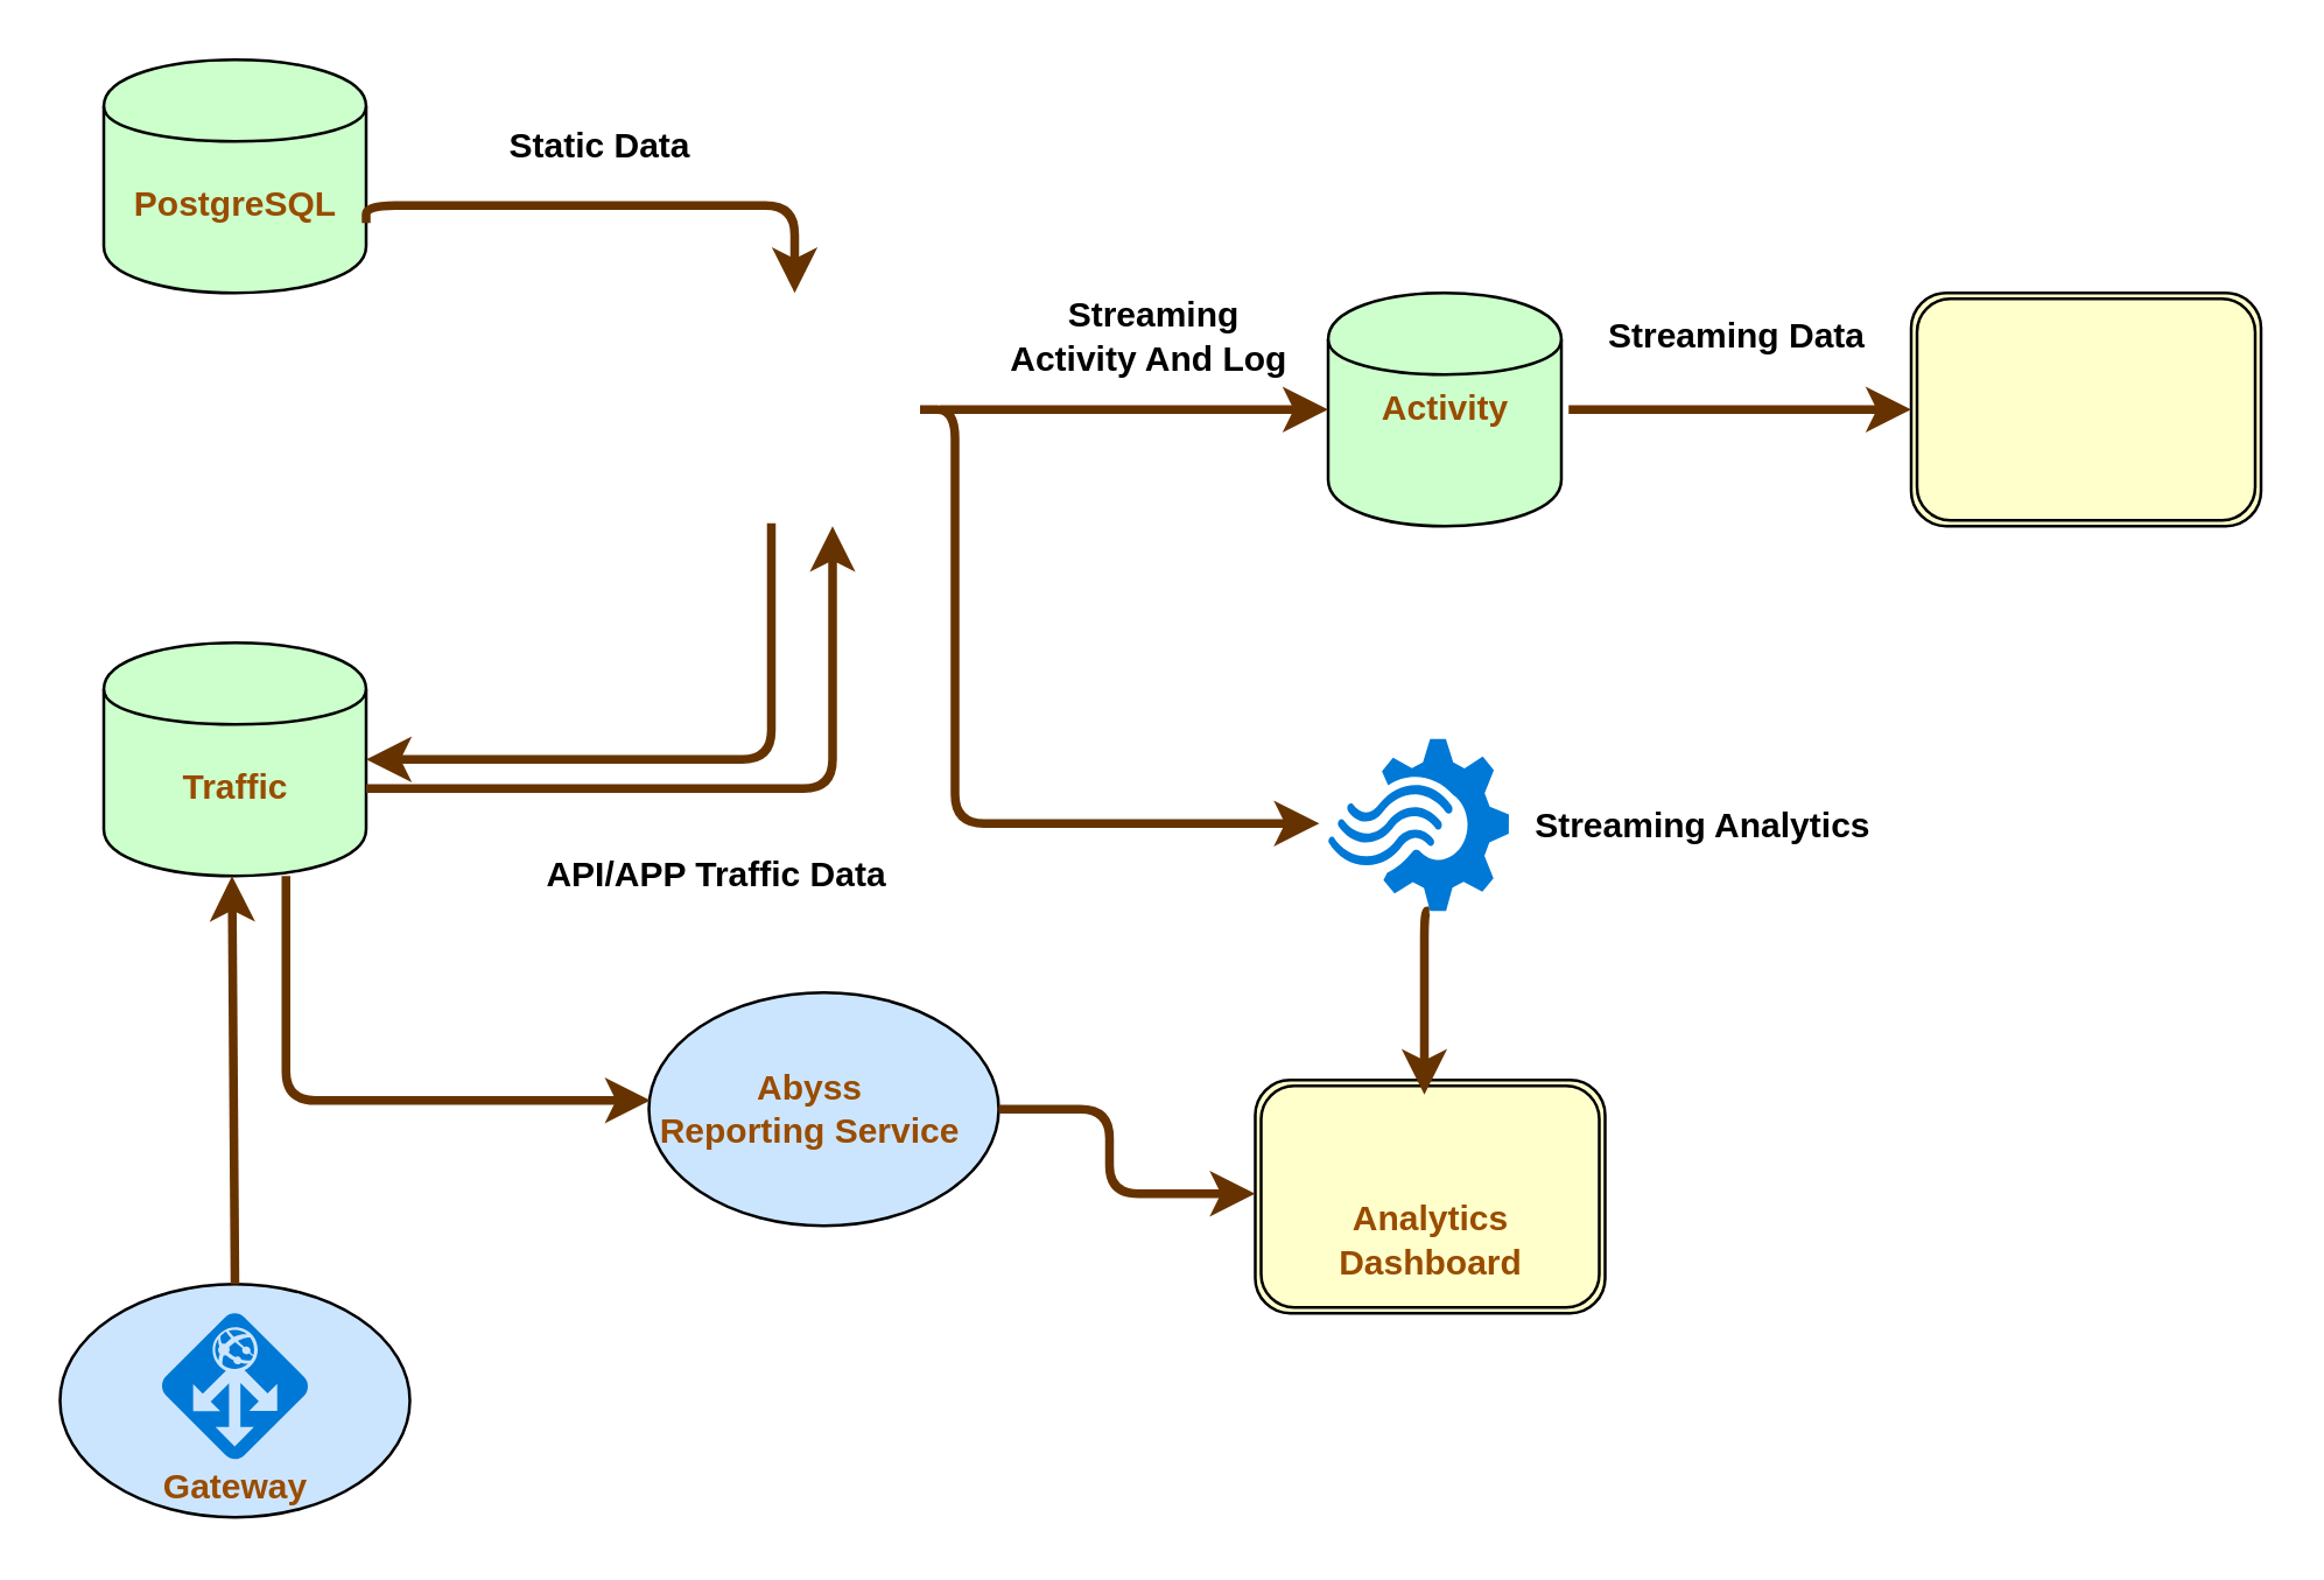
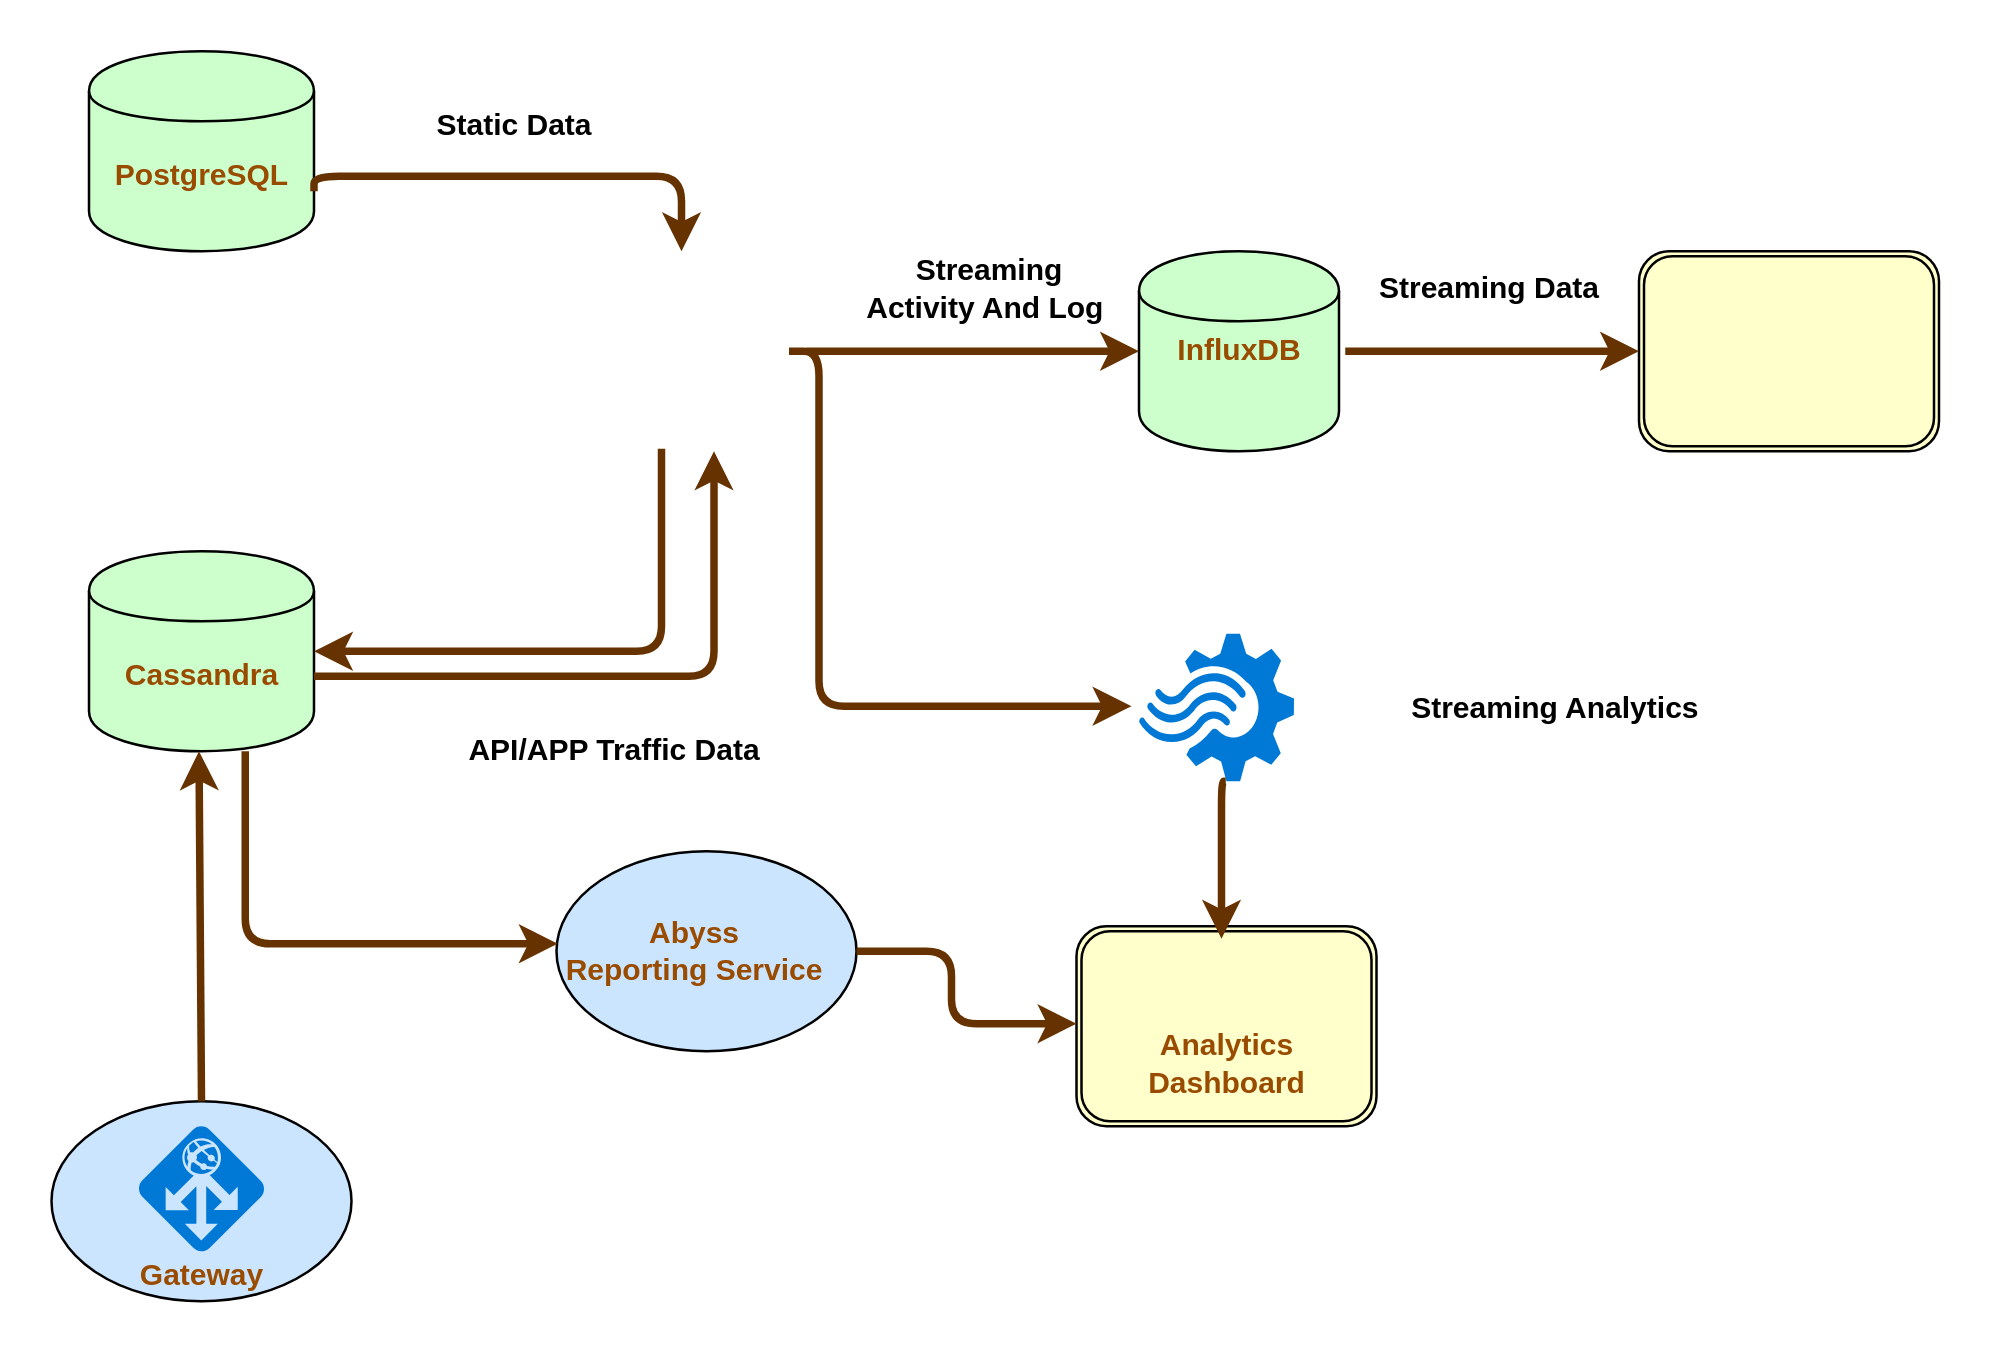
  <mxCell id="0" />
  <mxCell id="1" parent="0" />
  <mxCell id="2" value="" style="shape=cylinder;whiteSpace=wrap;html=1;boundedLbl=1;backgroundOutline=1;fillColor=#CCFFCC;" parent="1" vertex="1"><mxGeometry x="455" y="100" width="80" height="80" as="geometry" /></mxCell>
  <mxCell id="3" value="" style="shape=cylinder;whiteSpace=wrap;html=1;boundedLbl=1;backgroundOutline=1;fillColor=#CCFFCC;" parent="1" vertex="1"><mxGeometry x="35" y="20" width="90" height="80" as="geometry" /></mxCell>
  <mxCell id="4" value="" style="shape=cylinder;whiteSpace=wrap;html=1;boundedLbl=1;backgroundOutline=1;fillColor=#CCFFCC;" parent="1" vertex="1"><mxGeometry x="35" y="220" width="90" height="80" as="geometry" /></mxCell>
  <mxCell id="5" value="" style="edgeStyle=segmentEdgeStyle;endArrow=classic;html=1;entryX=0.5;entryY=1;entryDx=0;entryDy=0;exitX=1;exitY=0.625;exitDx=0;exitDy=0;exitPerimeter=0;strokeWidth=3;strokeColor=#663300;" parent="1" source="4" edge="1"><mxGeometry width="50" height="50" relative="1" as="geometry"><mxPoint x="65" y="370" as="sourcePoint" /><mxPoint x="285" y="180" as="targetPoint" /><Array as="points"><mxPoint x="285" y="270" /></Array></mxGeometry></mxCell>
  <mxCell id="6" value="" style="edgeStyle=segmentEdgeStyle;endArrow=classic;html=1;entryX=1;entryY=0.5;entryDx=0;entryDy=0;fillColor=#ffe6cc;strokeColor=#663300;strokeWidth=3;exitX=0.325;exitY=0.988;exitDx=0;exitDy=0;exitPerimeter=0;" parent="1" target="4" edge="1"><mxGeometry width="50" height="50" relative="1" as="geometry"><mxPoint x="264" y="179" as="sourcePoint" /><mxPoint x="115" y="320" as="targetPoint" /><Array as="points"><mxPoint x="264" y="260" /></Array></mxGeometry></mxCell>
- <mxCell id="7" value="Traffic" style="text;html=1;resizable=0;autosize=1;align=center;verticalAlign=middle;points=[];fillColor=none;strokeColor=none;rounded=0;fontStyle=1;fontColor=#994C00;" parent="1" vertex="1"><mxGeometry x="40" y="260" width="80" height="20" as="geometry" /></mxCell>
+ <mxCell id="7" value="Cassandra" style="text;html=1;resizable=0;autosize=1;align=center;verticalAlign=middle;points=[];fillColor=none;strokeColor=none;rounded=0;fontStyle=1;fontColor=#994C00;" parent="1" vertex="1"><mxGeometry x="40" y="260" width="80" height="20" as="geometry" /></mxCell>
  <mxCell id="8" value="PostgreSQL" style="text;html=1;resizable=0;autosize=1;align=center;verticalAlign=middle;points=[];fillColor=none;strokeColor=none;rounded=0;fontColor=#994C00;fontStyle=1" parent="1" vertex="1"><mxGeometry x="35" y="60" width="90" height="20" as="geometry" /></mxCell>
  <mxCell id="9" value="" style="edgeStyle=segmentEdgeStyle;endArrow=classic;html=1;strokeWidth=3;exitX=1;exitY=0.7;exitDx=0;exitDy=0;entryX=0.392;entryY=0;entryDx=0;entryDy=0;entryPerimeter=0;strokeColor=#663300;" parent="1" source="3" edge="1"><mxGeometry width="50" height="50" relative="1" as="geometry"><mxPoint x="125" y="126" as="sourcePoint" /><mxPoint x="272" y="100" as="targetPoint" /><Array as="points"><mxPoint x="125" y="70" /><mxPoint x="272" y="70" /></Array></mxGeometry></mxCell>
  <mxCell id="10" value="" style="edgeStyle=segmentEdgeStyle;endArrow=classic;html=1;strokeWidth=3;strokeColor=#663300;" parent="1" edge="1"><mxGeometry width="50" height="50" relative="1" as="geometry"><mxPoint x="322" y="140" as="sourcePoint" /><mxPoint x="455" y="140" as="targetPoint" /><Array as="points"><mxPoint x="405" y="140" /></Array></mxGeometry></mxCell>
- <mxCell id="11" value="Activity" style="text;html=1;resizable=0;autosize=1;align=center;verticalAlign=middle;points=[];fillColor=none;strokeColor=none;rounded=0;fontColor=#994C00;fontStyle=1" parent="1" vertex="1"><mxGeometry x="460" y="130" width="70" height="20" as="geometry" /></mxCell>
+ <mxCell id="11" value="InfluxDB" style="text;html=1;resizable=0;autosize=1;align=center;verticalAlign=middle;points=[];fillColor=none;strokeColor=none;rounded=0;fontColor=#994C00;fontStyle=1" parent="1" vertex="1"><mxGeometry x="460" y="130" width="70" height="20" as="geometry" /></mxCell>
  <mxCell id="12" value="" style="shape=ext;double=1;rounded=1;whiteSpace=wrap;html=1;fontColor=#994C00;fillColor=#FFFFCC;" parent="1" vertex="1"><mxGeometry x="655" y="100" width="120" height="80" as="geometry" /></mxCell>
  <mxCell id="13" value="Static Data" style="text;html=1;resizable=0;autosize=1;align=center;verticalAlign=middle;points=[];fillColor=#ffffff;strokeColor=none;rounded=0;labelBackgroundColor=#FFFFFF;fontColor=#000000;fontStyle=1" parent="1" vertex="1"><mxGeometry x="165" y="40" width="80" height="20" as="geometry" /></mxCell>
  <mxCell id="14" value="API/APP Traffic Data" style="text;html=1;resizable=0;autosize=1;align=center;verticalAlign=middle;points=[];fillColor=#ffffff;strokeColor=none;rounded=0;labelBackgroundColor=#FFFFFF;fontColor=#000000;fontStyle=1" parent="1" vertex="1"><mxGeometry x="170" y="290" width="150" height="20" as="geometry" /></mxCell>
  <mxCell id="15" value="Streaming Data" style="text;html=1;resizable=0;autosize=1;align=center;verticalAlign=middle;points=[];fillColor=#ffffff;strokeColor=none;rounded=0;labelBackgroundColor=#FFFFFF;fontColor=#000000;fontStyle=1" parent="1" vertex="1"><mxGeometry x="540" y="105" width="110" height="20" as="geometry" /></mxCell>
  <mxCell id="16" value="Streaming&lt;br&gt;Activity And Log&amp;nbsp;" style="text;html=1;resizable=0;autosize=1;align=center;verticalAlign=middle;points=[];fillColor=#ffffff;strokeColor=none;rounded=0;labelBackgroundColor=#FFFFFF;fontColor=#000000;fontStyle=1" parent="1" vertex="1"><mxGeometry x="345" y="100" width="100" height="30" as="geometry" /></mxCell>
  <mxCell id="17" value="" style="edgeStyle=segmentEdgeStyle;endArrow=classic;html=1;strokeWidth=3;strokeColor=#663300;entryX=0;entryY=0.5;entryDx=0;entryDy=0;" parent="1" target="12" edge="1"><mxGeometry width="50" height="50" relative="1" as="geometry"><mxPoint x="537.5" y="140" as="sourcePoint" /><mxPoint x="647.5" y="140" as="targetPoint" /><Array as="points" /></mxGeometry></mxCell>
  <mxCell id="18" value="" style="shape=ext;double=1;rounded=1;whiteSpace=wrap;html=1;fontColor=#994C00;fillColor=#FFFFCC;" vertex="1" parent="1"><mxGeometry x="430" y="370" width="120" height="80" as="geometry" /></mxCell>
  <mxCell id="19" value="Analytics &lt;br&gt;Dashboard" style="text;html=1;resizable=0;autosize=1;align=center;verticalAlign=middle;points=[];fillColor=none;strokeColor=none;rounded=0;fontColor=#994C00;fontStyle=1" vertex="1" parent="1"><mxGeometry x="455" y="410" width="70" height="30" as="geometry" /></mxCell>
  <mxCell id="20" value="" style="edgeStyle=segmentEdgeStyle;endArrow=classic;html=1;strokeWidth=3;strokeColor=#663300;" edge="1" parent="1" source="31"><mxGeometry width="50" height="50" relative="1" as="geometry"><mxPoint x="327" y="168" as="sourcePoint" /><mxPoint x="452" y="282" as="targetPoint" /><Array as="points"><mxPoint x="327" y="140" /><mxPoint x="327" y="282" /></Array></mxGeometry></mxCell>
  <mxCell id="21" value="" style="edgeStyle=segmentEdgeStyle;endArrow=classic;html=1;strokeWidth=3;strokeColor=#663300;exitX=0.56;exitY=1;exitDx=0;exitDy=0;exitPerimeter=0;" edge="1" parent="1" source="27"><mxGeometry width="50" height="50" relative="1" as="geometry"><mxPoint x="488" y="320" as="sourcePoint" /><mxPoint x="488" y="375" as="targetPoint" /><Array as="points" /></mxGeometry></mxCell>
  <mxCell id="22" value="" style="ellipse;whiteSpace=wrap;html=1;fontColor=#66B2FF;labelBackgroundColor=#007FFF;fillColor=#CCE5FF;" vertex="1" parent="1"><mxGeometry x="222" y="340" width="120" height="80" as="geometry" /></mxCell>
  <mxCell id="23" value="Abyss&lt;br&gt;Reporting Service" style="text;html=1;resizable=0;autosize=1;align=center;verticalAlign=middle;points=[];fillColor=none;strokeColor=none;rounded=0;fontColor=#994C00;fontStyle=1" vertex="1" parent="1"><mxGeometry x="222" y="365" width="110" height="30" as="geometry" /></mxCell>
  <mxCell id="24" value="" style="ellipse;whiteSpace=wrap;html=1;fontColor=#66B2FF;labelBackgroundColor=#007FFF;fillColor=#CCE5FF;" vertex="1" parent="1"><mxGeometry x="20" y="440" width="120" height="80" as="geometry" /></mxCell>
  <mxCell id="25" value="Gateway" style="text;html=1;resizable=0;autosize=1;align=center;verticalAlign=middle;points=[];fillColor=none;strokeColor=none;rounded=0;fontColor=#994C00;fontStyle=1" vertex="1" parent="1"><mxGeometry x="50" y="500" width="60" height="20" as="geometry" /></mxCell>
  <mxCell id="26" value="" style="shadow=0;dashed=0;html=1;strokeColor=none;labelPosition=center;verticalLabelPosition=bottom;verticalAlign=top;align=center;shape=mxgraph.mscae.cloud.application_gateway;fillColor=#0079D6;" vertex="1" parent="1"><mxGeometry x="55" y="450" width="50" height="50" as="geometry" /></mxCell>
  <mxCell id="27" value="" style="shadow=0;dashed=0;html=1;strokeColor=none;labelPosition=center;verticalLabelPosition=bottom;verticalAlign=top;align=center;shape=mxgraph.mscae.cloud.stream_analytics;fillColor=#0079D6;" vertex="1" parent="1"><mxGeometry x="455" y="253" width="62" height="59" as="geometry" /></mxCell>
  <mxCell id="28" value="" style="edgeStyle=segmentEdgeStyle;endArrow=classic;html=1;strokeWidth=3;strokeColor=#663300;exitX=1;exitY=1;exitDx=0;exitDy=0;" edge="1" parent="1"><mxGeometry width="50" height="50" relative="1" as="geometry"><mxPoint x="97.5" y="300" as="sourcePoint" /><mxPoint x="222.5" y="377" as="targetPoint" /><Array as="points"><mxPoint x="97.5" y="377" /><mxPoint x="222.5" y="377" /></Array></mxGeometry></mxCell>
  <mxCell id="29" value="" style="edgeStyle=segmentEdgeStyle;endArrow=classic;html=1;strokeWidth=3;strokeColor=#663300;" edge="1" parent="1"><mxGeometry width="50" height="50" relative="1" as="geometry"><mxPoint x="342" y="380" as="sourcePoint" /><mxPoint x="430" y="409" as="targetPoint" /><Array as="points"><mxPoint x="380" y="380" /><mxPoint x="380" y="409" /></Array></mxGeometry></mxCell>
  <mxCell id="30" value="" style="endArrow=classic;html=1;exitX=0.5;exitY=0;exitDx=0;exitDy=0;strokeColor=#663300;strokeWidth=3;" edge="1" parent="1" source="24"><mxGeometry width="50" height="50" relative="1" as="geometry"><mxPoint x="79" y="380" as="sourcePoint" /><mxPoint x="79" y="300" as="targetPoint" /></mxGeometry></mxCell>
  <mxCell id="31" value="" style="shape=image;html=1;verticalAlign=top;verticalLabelPosition=bottom;labelBackgroundColor=#ffffff;imageAspect=0;aspect=fixed;image=https://cdn3.iconfinder.com/data/icons/snowish/128x128/apps/apacheconf.png" vertex="1" parent="1"><mxGeometry x="235" y="100" width="80" height="80" as="geometry" /></mxCell>
- <mxCell id="32" value="Streaming Analytics&amp;nbsp;" style="text;html=1;resizable=0;autosize=1;align=center;verticalAlign=middle;points=[];fillColor=#ffffff;strokeColor=none;rounded=0;labelBackgroundColor=#FFFFFF;fontColor=#000000;fontStyle=1" vertex="1" parent="1"><mxGeometry x="525" y="272.5" width="120" height="20" as="geometry" /></mxCell>
+ <mxCell id="32" value="Streaming Analytics&amp;nbsp;" style="text;html=1;resizable=0;autosize=1;align=center;verticalAlign=middle;points=[];fillColor=#ffffff;strokeColor=none;rounded=0;labelBackgroundColor=#FFFFFF;fontColor=#000000;fontStyle=1" vertex="1" parent="1"><mxGeometry x="525" y="272.5" width="195" height="20" as="geometry" /></mxCell>
